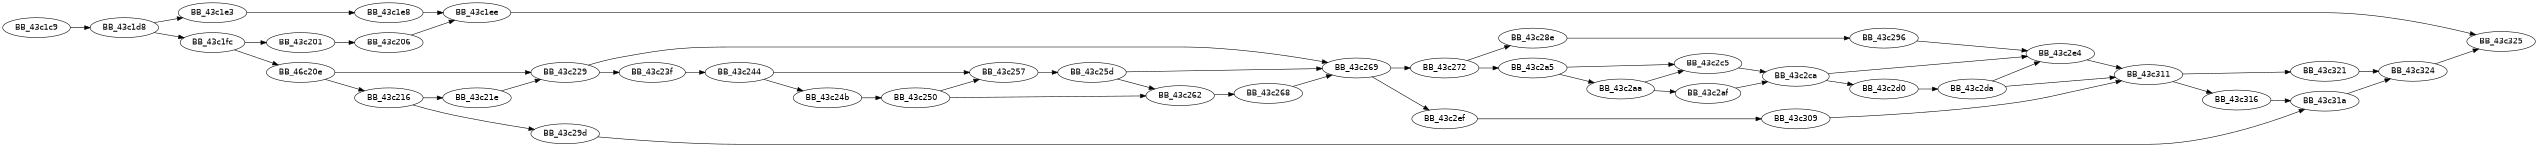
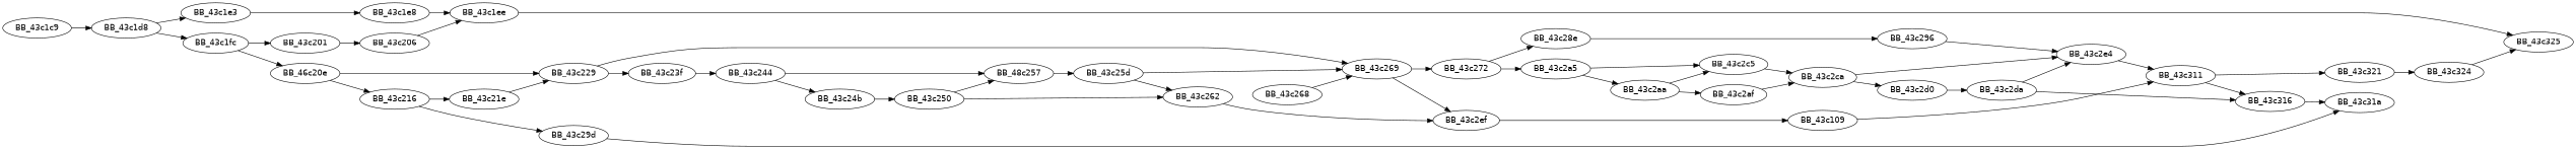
  digraph {
    fontname="DejaVu Sans"
    rankdir=LR
    node [fontname="DejaVu Sans"]
    edge [fontname="DejaVu Sans"]
    BB_43c1c9
    BB_43c1d8
    BB_43c1e3
    BB_43c1fc
    BB_43c1e8
    BB_43c201
    n7 [label=BB_46c20e]
    BB_43c1ee
    BB_43c206
    BB_43c216
    BB_43c229
    BB_43c325
    BB_43c21e
    BB_43c29d
    BB_43c23f
    BB_43c269
    BB_43c31a
    BB_43c244
    BB_43c272
    BB_43c2ef
    BB_43c324
    BB_43c24b
-   BB_43c257
+   BB_43c257 [label=BB_48c257]
    BB_43c28e
    BB_43c2a5
-   BB_43c309
+   BB_43c309 [label=BB_43c109]
    BB_43c250
    BB_43c25d
    BB_43c262
    BB_43c268
    BB_43c296
    BB_43c2aa
    BB_43c2c5
    BB_43c311
    BB_43c2e4
    BB_43c2af
    BB_43c2ca
    BB_43c316
    BB_43c321
    BB_43c2d0
    BB_43c2da
    BB_43c1c9 -> BB_43c1d8
    BB_43c1d8 -> BB_43c1e3
    BB_43c1d8 -> BB_43c1fc
    BB_43c1e3 -> BB_43c1e8
    BB_43c1fc -> BB_43c201
    BB_43c1fc -> n7
    BB_43c1e8 -> BB_43c1ee
    BB_43c201 -> BB_43c206
    n7 -> BB_43c216
    n7 -> BB_43c229
    BB_43c1ee -> BB_43c325
    BB_43c206 -> BB_43c1ee
    BB_43c216 -> BB_43c21e
    BB_43c216 -> BB_43c29d
    BB_43c229 -> BB_43c23f
    BB_43c229 -> BB_43c269
    BB_43c21e -> BB_43c229
    BB_43c29d -> BB_43c31a
    BB_43c23f -> BB_43c244
    BB_43c269 -> BB_43c272
    BB_43c269 -> BB_43c2ef
-   BB_43c31a -> BB_43c324
    BB_43c244 -> BB_43c24b
    BB_43c244 -> BB_43c257
    BB_43c272 -> BB_43c28e
    BB_43c272 -> BB_43c2a5
    BB_43c2ef -> BB_43c309
    BB_43c324 -> BB_43c325
    BB_43c24b -> BB_43c250
    BB_43c257 -> BB_43c25d
    BB_43c28e -> BB_43c296
    BB_43c2a5 -> BB_43c2aa
    BB_43c2a5 -> BB_43c2c5
    BB_43c309 -> BB_43c311
    BB_43c250 -> BB_43c257
    BB_43c250 -> BB_43c262
    BB_43c25d -> BB_43c269
    BB_43c25d -> BB_43c262
-   BB_43c262 -> BB_43c268
+   BB_43c262 -> BB_43c2ef
    BB_43c268 -> BB_43c269
    BB_43c296 -> BB_43c2e4
    BB_43c2aa -> BB_43c2c5
    BB_43c2aa -> BB_43c2af
    BB_43c2c5 -> BB_43c2ca
    BB_43c311 -> BB_43c316
    BB_43c311 -> BB_43c321
    BB_43c2e4 -> BB_43c311
    BB_43c2af -> BB_43c2ca
    BB_43c2ca -> BB_43c2e4
    BB_43c2ca -> BB_43c2d0
    BB_43c316 -> BB_43c31a
    BB_43c321 -> BB_43c324
    BB_43c2d0 -> BB_43c2da
    BB_43c2da -> BB_43c2e4
-   BB_43c2da -> BB_43c311
+   BB_43c2da -> BB_43c316
  }
